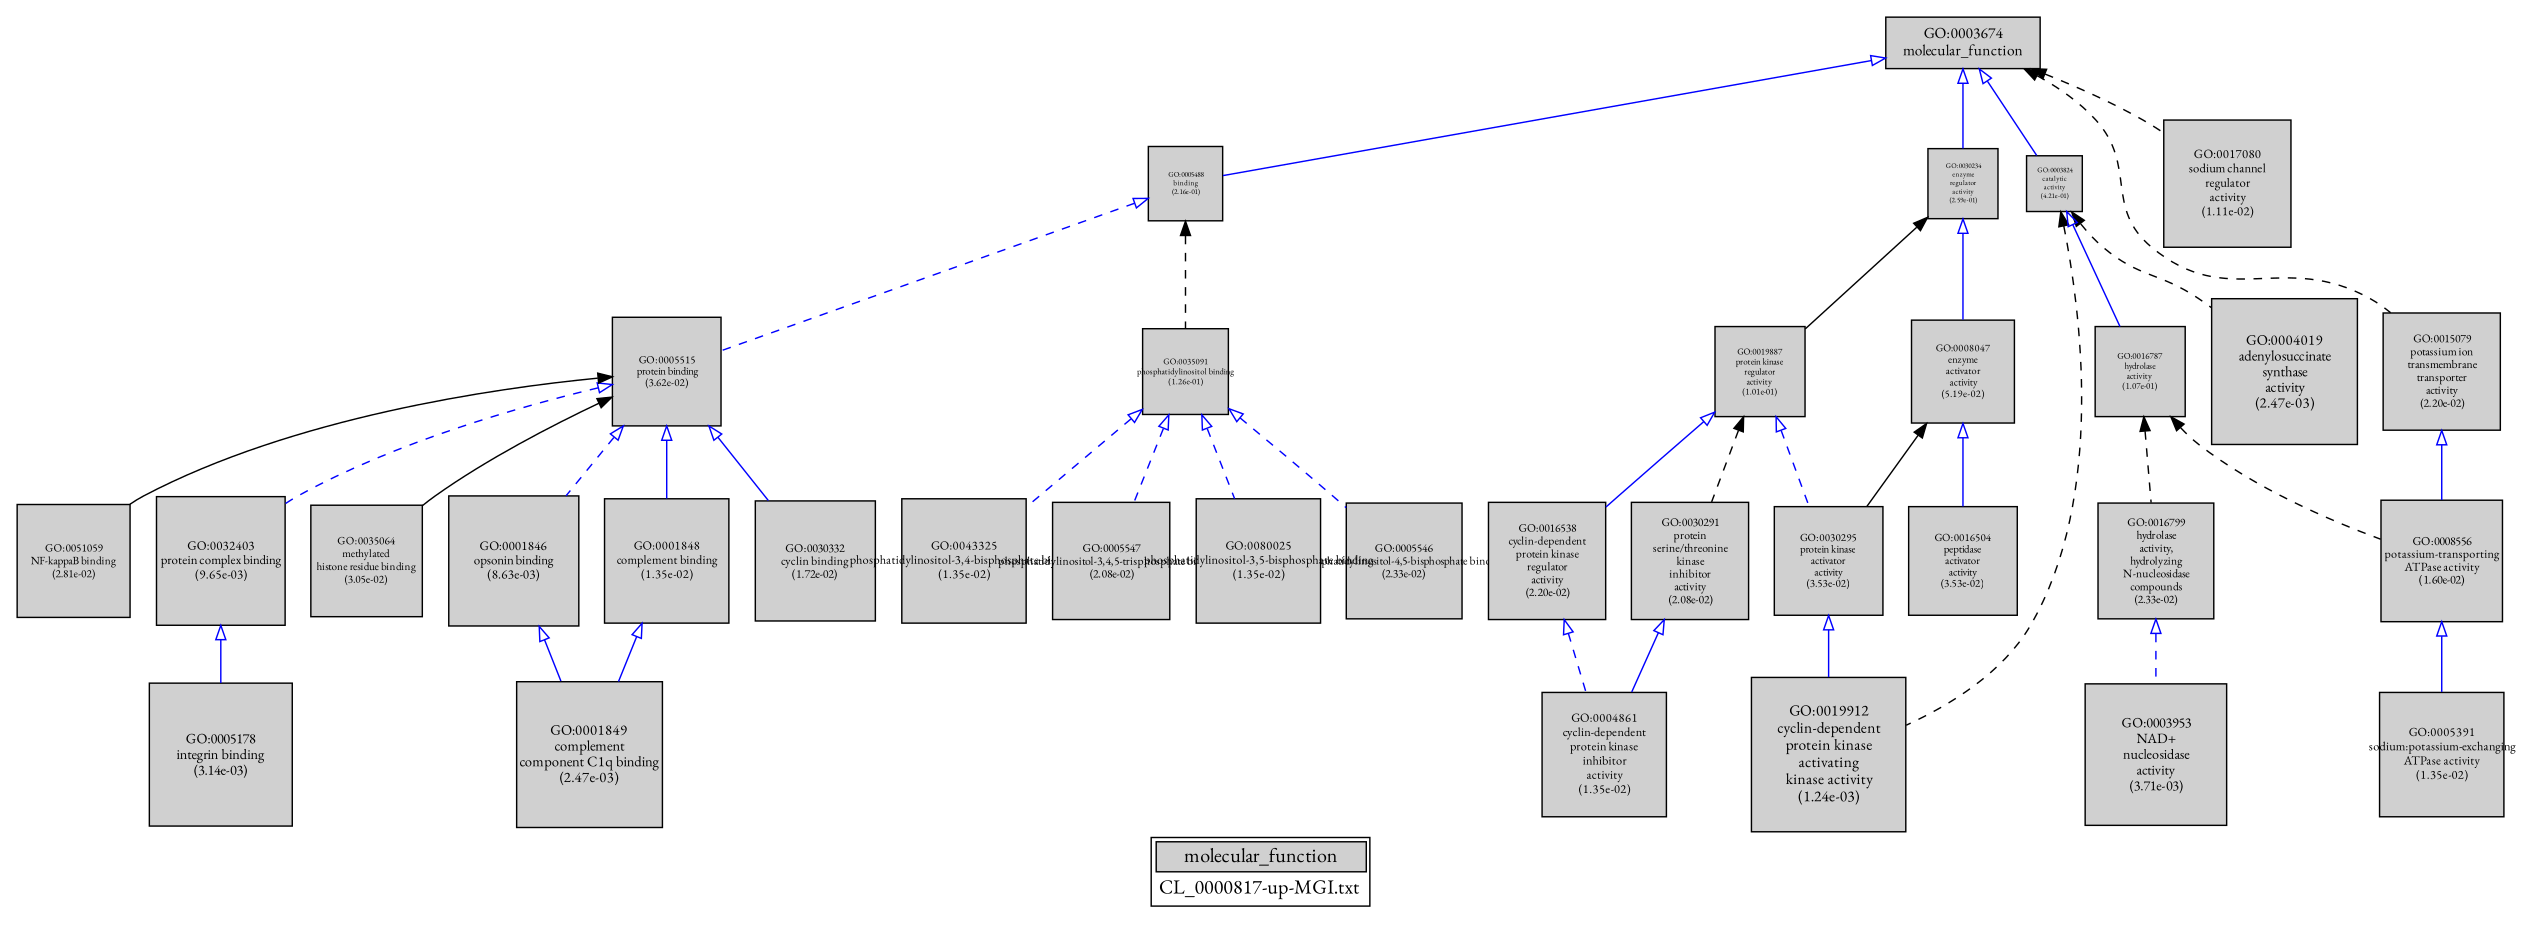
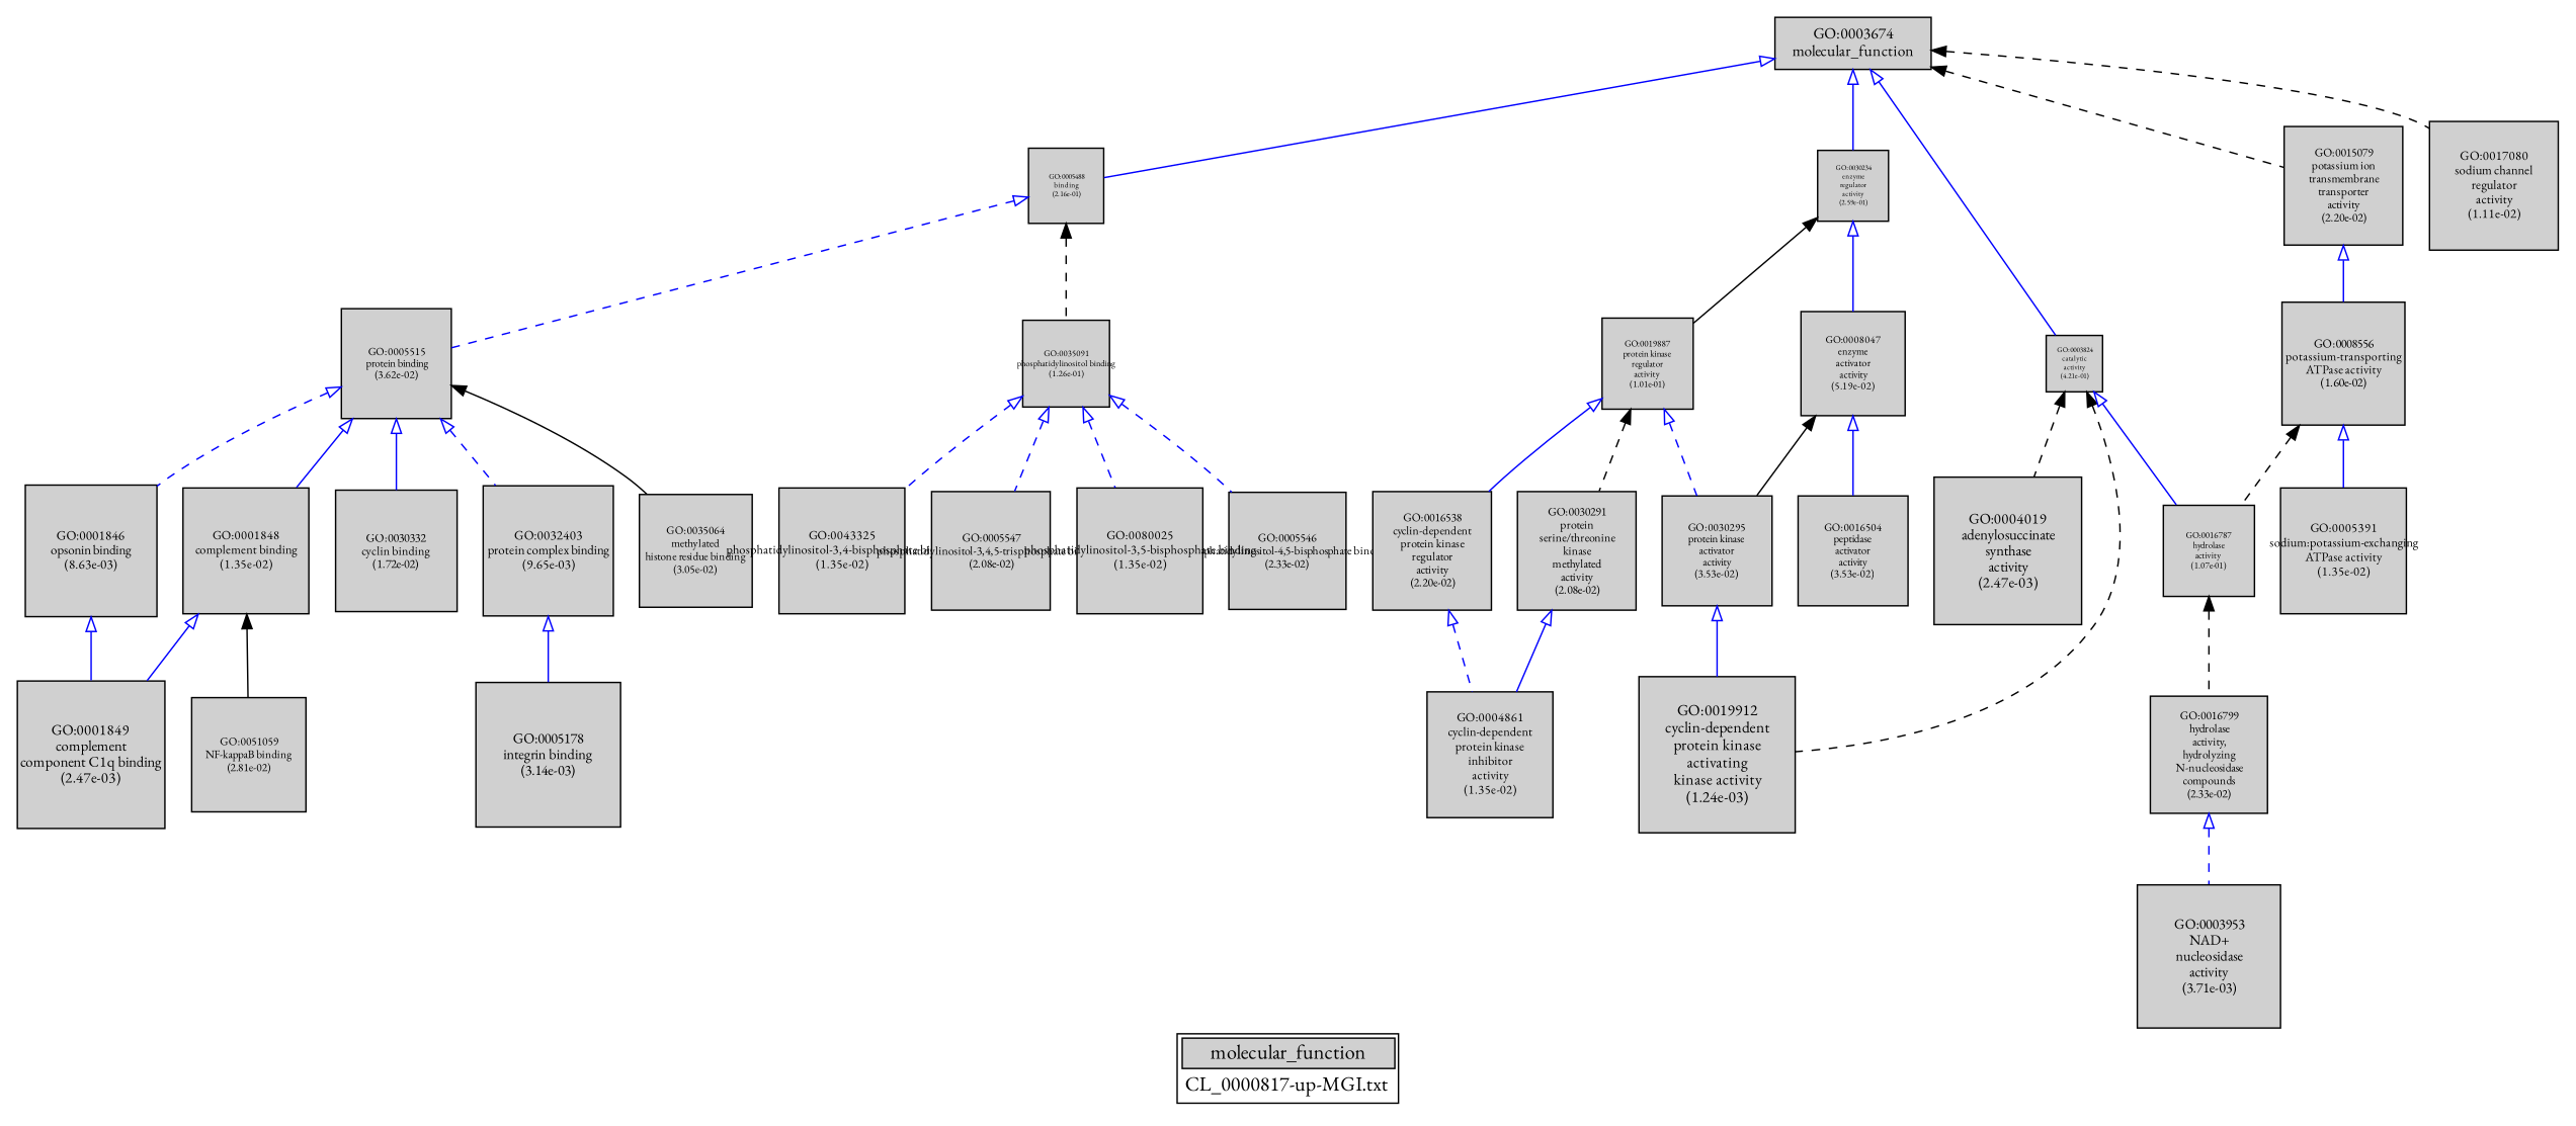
  digraph {
    bgcolor="#FFFFFF"
    fontname="EB Garamond"
    label=<<TABLE COLOR="black" BGCOLOR="white"><TR><TD COLSPAN="2" BGCOLOR="#D0D0D0"><FONT COLOR="black">molecular_function</FONT></TD></TR><TR><TD BORDER="0">CL_0000817-up-MGI.txt</TD></TR></TABLE>>
    node [color=black fillcolor="#D0D0D0" fixedsize=true fontcolor=black fontname="EB Garamond" fontsize=8.66900325839 shape=box style=filled]
    edge [arrowtail=empty color=blue dir=back fontname="EB Garamond" style=solid weight=5.0]
    n1 [fontsize=9.00020823363 height=1.25002892134 label=<<TABLE BORDER="0"><TR><TD>GO:0032403<BR/>protein complex binding<BR/>(9.65e-03)</TD></TR></TABLE>> width=1.25002892134]
    n2 [fontsize=8.5014369126 height=1.18075512675 label=<<TABLE BORDER="0"><TR><TD>GO:0008556<BR/>potassium-transporting<BR/>ATPase activity<BR/>(1.60e-02)</TD></TR></TABLE>> width=1.18075512675]
    n3 [fontsize=9.87955855633 height=1.3721609106 label=<<TABLE BORDER="0"><TR><TD>GO:0003953<BR/>NAD+<BR/>nucleosidase<BR/>activity<BR/>(3.71e-03)</TD></TR></TABLE>> width=1.3721609106]
    n4 [fontsize=10.8 height=1.5 label=<<TABLE BORDER="0"><TR><TD>GO:0019912<BR/>cyclin-dependent<BR/>protein kinase<BR/>activating<BR/>kinase activity<BR/>(1.24e-03)</TD></TR></TABLE>> width=1.5]
    n5 [fontsize=7.81369774696 height=1.08523579819 label=<<TABLE BORDER="0"><TR><TD>GO:0035064<BR/>methylated<BR/>histone residue binding<BR/>(3.05e-02)</TD></TR></TABLE>> width=1.08523579819]
    n6 [fontsize=10.0250167706 height=1.39236344036 label=<<TABLE BORDER="0"><TR><TD>GO:0005178<BR/>integrin binding<BR/>(3.14e-03)</TD></TR></TABLE>> width=1.39236344036]
    n7 [fontsize=8.10883149909 height=1.1262265971 label=<<TABLE BORDER="0"><TR><TD>GO:0016799<BR/>hydrolase<BR/>activity,<BR/>hydrolyzing<BR/>N-nucleosidase<BR/>compounds<BR/>(2.33e-02)</TD></TR></TABLE>> width=1.1262265971]
    n8 [fontsize=9.10771435872 height=1.2649603276 label=<<TABLE BORDER="0"><TR><TD>GO:0001846<BR/>opsonin binding<BR/>(8.63e-03)</TD></TR></TABLE>> width=1.2649603276]
    n9 [fontsize=10.2287842167 height=1.42066447454 label=<<TABLE BORDER="0"><TR><TD>GO:0001849<BR/>complement<BR/>component C1q binding<BR/>(2.47e-03)</TD></TR></TABLE>> width=1.42066447454]
    n10 [fontsize=8.10883149909 height=1.1262265971 label=<<TABLE BORDER="0"><TR><TD>GO:0005546<BR/>phosphatidylinositol-4,5-bisphosphate binding<BR/>(2.33e-02)</TD></TR></TABLE>> width=1.1262265971]
    n11 [fontsize=7.64983822776 height=1.06247753163 label=<<TABLE BORDER="0"><TR><TD>GO:0030295<BR/>protein kinase<BR/>activator<BR/>activity<BR/>(3.53e-02)</TD></TR></TABLE>> width=1.06247753163]
    n12 [fontsize=5.20307615661 height=0.722649466195 label=<<TABLE BORDER="0"><TR><TD>GO:0005488<BR/>binding<BR/>(2.16e-01)</TD></TR></TABLE>> width=0.722649466195]
    n13 [fontsize=7.200411638 height=1.00005717194 label=<<TABLE BORDER="0"><TR><TD>GO:0008047<BR/>enzyme<BR/>activator<BR/>activity<BR/>(5.19e-02)</TD></TR></TABLE>> width=1.00005717194]
    n14 [fontsize=10.2287842167 height=1.42066447454 label=<<TABLE BORDER="0"><TR><TD>GO:0004019<BR/>adenylosuccinate<BR/>synthase<BR/>activity<BR/>(2.47e-03)</TD></TR></TABLE>> width=1.42066447454]
-   n15 [fontsize=8.22569465721 height=1.14245759128 label=<<TABLE BORDER="0"><TR><TD>GO:0030291<BR/>protein<BR/>serine/threonine<BR/>kinase<BR/>inhibitor<BR/>activity<BR/>(2.08e-02)</TD></TR></TABLE>> width=1.14245759128]
+   n15 [fontsize=8.22569465721 height=1.14245759128 label=<<TABLE BORDER="0"><TR><TD>GO:0030291<BR/>protein<BR/>serine/threonine<BR/>kinase<BR/>methylated<BR/>activity<BR/>(2.08e-02)</TD></TR></TABLE>> width=1.14245759128]
    n16 [fontsize=7.61996223868 height=1.05832808871 label=<<TABLE BORDER="0"><TR><TD>GO:0005515<BR/>protein binding<BR/>(3.62e-02)</TD></TR></TABLE>> width=1.05832808871]
    n17 [fontsize=5.0 height=0.67946730897 label=<<TABLE BORDER="0"><TR><TD>GO:0030234<BR/>enzyme<BR/>regulator<BR/>activity<BR/>(2.59e-01)</TD></TR></TABLE>> width=0.67946730897]
    n18 [fontsize=6.34340332259 height=0.881028239248 label=<<TABLE BORDER="0"><TR><TD>GO:0019887<BR/>protein kinase<BR/>regulator<BR/>activity<BR/>(1.01e-01)</TD></TR></TABLE>> width=0.881028239248]
    n19 [height=1.20402823033 label=<<TABLE BORDER="0"><TR><TD>GO:0043325<BR/>phosphatidylinositol-3,4-bisphosphate binding<BR/>(1.35e-02)</TD></TR></TABLE>> width=1.20402823033]
    n20 [height=1.20402823033 label=<<TABLE BORDER="0"><TR><TD>GO:0005391<BR/>sodium:potassium-exchanging<BR/>ATPase activity<BR/>(1.35e-02)</TD></TR></TABLE>> width=1.20402823033]
    n21 [fontsize=8.16583088296 height=1.13414317819 label=<<TABLE BORDER="0"><TR><TD>GO:0015079<BR/>potassium ion<BR/>transmembrane<BR/>transporter<BR/>activity<BR/>(2.20e-02)</TD></TR></TABLE>> width=1.13414317819]
    n22 [fontsize=8.22569465721 height=1.14245759128 label=<<TABLE BORDER="0"><TR><TD>GO:0005547<BR/>phosphatidylinositol-3,4,5-trisphosphate binding<BR/>(2.08e-02)</TD></TR></TABLE>> width=1.14245759128]
    n23 [fontsize=8.86633260002 height=1.23143508334 label=<<TABLE BORDER="0"><TR><TD>GO:0017080<BR/>sodium channel<BR/>regulator<BR/>activity<BR/>(1.11e-02)</TD></TR></TABLE>> width=1.23143508334]
    n24 [height=1.20402823033 label=<<TABLE BORDER="0"><TR><TD>GO:0001848<BR/>complement binding<BR/>(1.35e-02)</TD></TR></TABLE>> width=1.20402823033]
    n25 [fontsize=6.04216683894 height=0.839189838741 label=<<TABLE BORDER="0"><TR><TD>GO:0035091<BR/>phosphatidylinositol binding<BR/>(1.26e-01)</TD></TR></TABLE>> width=0.839189838741]
    n26 [fontsize=8.16583088296 height=1.13414317819 label=<<TABLE BORDER="0"><TR><TD>GO:0016538<BR/>cyclin-dependent<BR/>protein kinase<BR/>regulator<BR/>activity<BR/>(2.20e-02)</TD></TR></TABLE>> width=1.13414317819]
    n27 [fontsize=10.8 label=<<TABLE BORDER="0"><TR><TD>GO:0003674<BR/>molecular_function</TD></TR></TABLE>> width=1.5]
    n28 [fontsize=8.42610229719 height=1.17029198572 label=<<TABLE BORDER="0"><TR><TD>GO:0030332<BR/>cyclin binding<BR/>(1.72e-02)</TD></TR></TABLE>> width=1.17029198572]
    n29 [height=1.20402823033 label=<<TABLE BORDER="0"><TR><TD>GO:0080025<BR/>phosphatidylinositol-3,5-bisphosphate binding<BR/>(1.35e-02)</TD></TR></TABLE>> width=1.20402823033]
    n30 [fontsize=7.64983822776 height=1.06247753163 label=<<TABLE BORDER="0"><TR><TD>GO:0016504<BR/>peptidase<BR/>activator<BR/>activity<BR/>(3.53e-02)</TD></TR></TABLE>> width=1.06247753163]
    n31 [fontsize=7.9044203869 height=1.09783616485 label=<<TABLE BORDER="0"><TR><TD>GO:0051059<BR/>NF-kappaB binding<BR/>(2.81e-02)</TD></TR></TABLE>> width=1.09783616485]
    n32 [fontsize=6.26953416146 height=0.870768633536 label=<<TABLE BORDER="0"><TR><TD>GO:0016787<BR/>hydrolase<BR/>activity<BR/>(1.07e-01)</TD></TR></TABLE>> width=0.870768633536]
    n33 [fontsize=5.0 height=0.547158246157 label=<<TABLE BORDER="0"><TR><TD>GO:0003824<BR/>catalytic<BR/>activity<BR/>(4.21e-01)</TD></TR></TABLE>> width=0.547158246157]
    n34 [height=1.20402823033 label=<<TABLE BORDER="0"><TR><TD>GO:0004861<BR/>cyclin-dependent<BR/>protein kinase<BR/>inhibitor<BR/>activity<BR/>(1.35e-02)</TD></TR></TABLE>> width=1.20402823033]
    subgraph sub_1 {
      n1
      n2
      n3
      n4
      n5
      n6
      n7
      n8
      n9
      n10
      n11
      n12
      n13
      n14
      n15
      n16
      n17
      n18
      n19
      n20
      n21
      n22
      n23
      n24
      n25
      n26
      n27
      n28
      n29
      n30
      n31
      n32
      n33
      n34
    }
    subgraph sub_2 {
      n5
      n14
      n23
      n31
      subgraph sub_3 {
        subgraph sub_4 {
        }
        subgraph sub_5 {
        }
      }
      subgraph sub_6 {
      }
      subgraph sub_7 {
        n1
        n2
        n3
        n4
        n6
        n7
        n8
        n9
        n10
        n11
        n12
        n13
        n15
        n16
        n17
        n18
        n19
        n20
        n21
        n22
        n24
        n25
        n26
        n27
        n28
        n29
        n30
        n32
        n33
        n34
      }
    }
    n1 -> n6
    n2 -> n20
    n7 -> n3 [style=dashed]
    n8 -> n9
    n11 -> n4
    n12 -> n16 [style=dashed]
    n12 -> n25 [style=dashed weight=1 arrowtail="" color=""]
    n13 -> n11 [weight=1 arrowtail="" color=""]
    n13 -> n30
    n15 -> n34
    n16 -> n1 [style=dashed]
    n16 -> n5 [weight=1 arrowtail="" color=""]
    n16 -> n8 [style=dashed]
    n16 -> n24
    n16 -> n28
-   n16 -> n31 [weight=1 arrowtail="" color=""]
+   n24 -> n31 [weight=1 arrowtail="" color=""]
    n17 -> n13
    n17 -> n18 [weight=1 arrowtail="" color=""]
    n18 -> n11 [style=dashed]
    n18 -> n15 [style=dashed weight=1 arrowtail="" color=""]
    n18 -> n26
    n21 -> n2
    n24 -> n9
    n25 -> n10 [style=dashed]
    n25 -> n19 [style=dashed]
    n25 -> n22 [style=dashed]
    n25 -> n29 [style=dashed]
    n26 -> n34 [style=dashed]
    n27 -> n12
    n27 -> n17
    n27 -> n21 [style=dashed weight=1 arrowtail="" color=""]
    n27 -> n23 [style=dashed weight=1 arrowtail="" color=""]
    n27 -> n33
-   n32 -> n2 [style=dashed weight=1 arrowtail="" color=""]
+   n2 -> n32 [style=dashed weight=1 arrowtail="" color=""]
    n32 -> n7 [style=dashed weight=1 arrowtail="" color=""]
    n33 -> n4 [style=dashed weight=1 arrowtail="" color=""]
    n33 -> n14 [style=dashed weight=1 arrowtail="" color=""]
    n33 -> n32
  }
